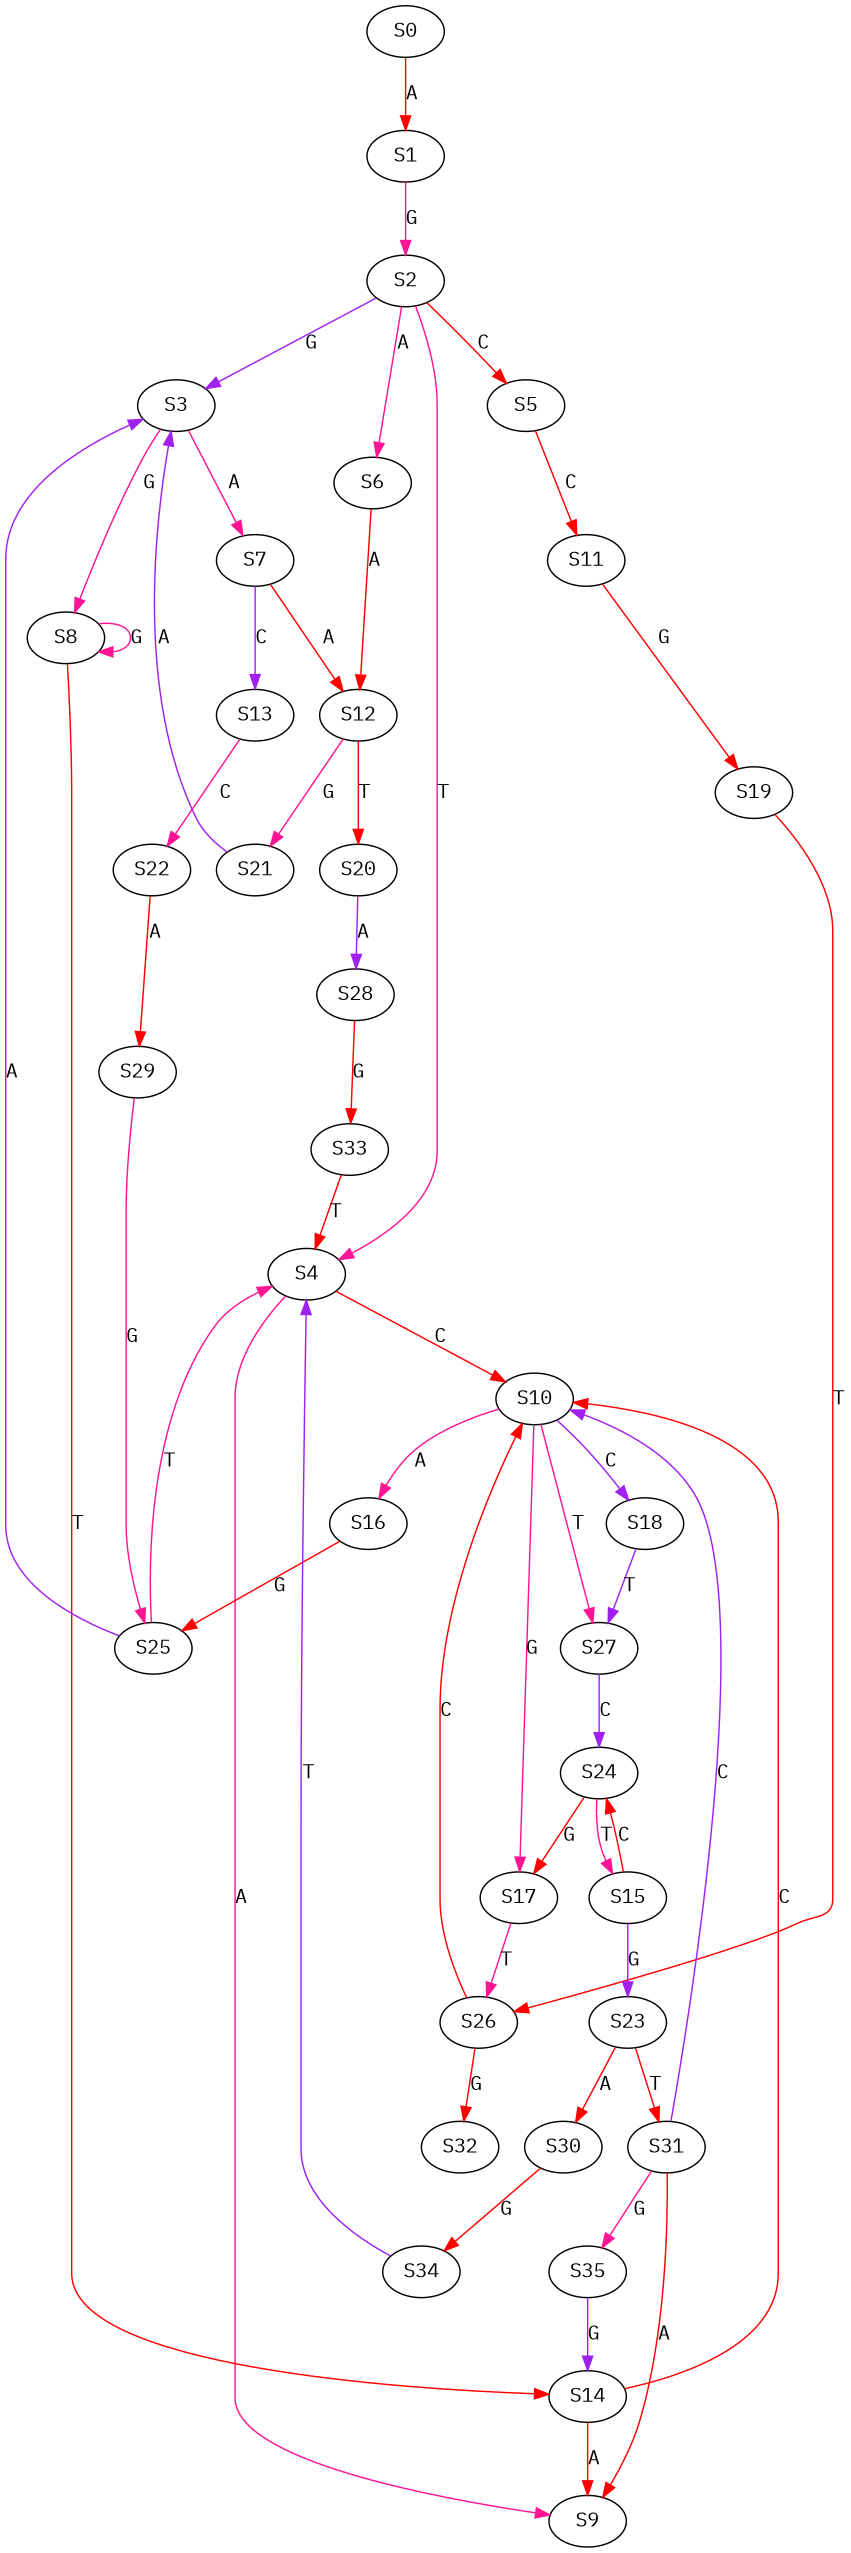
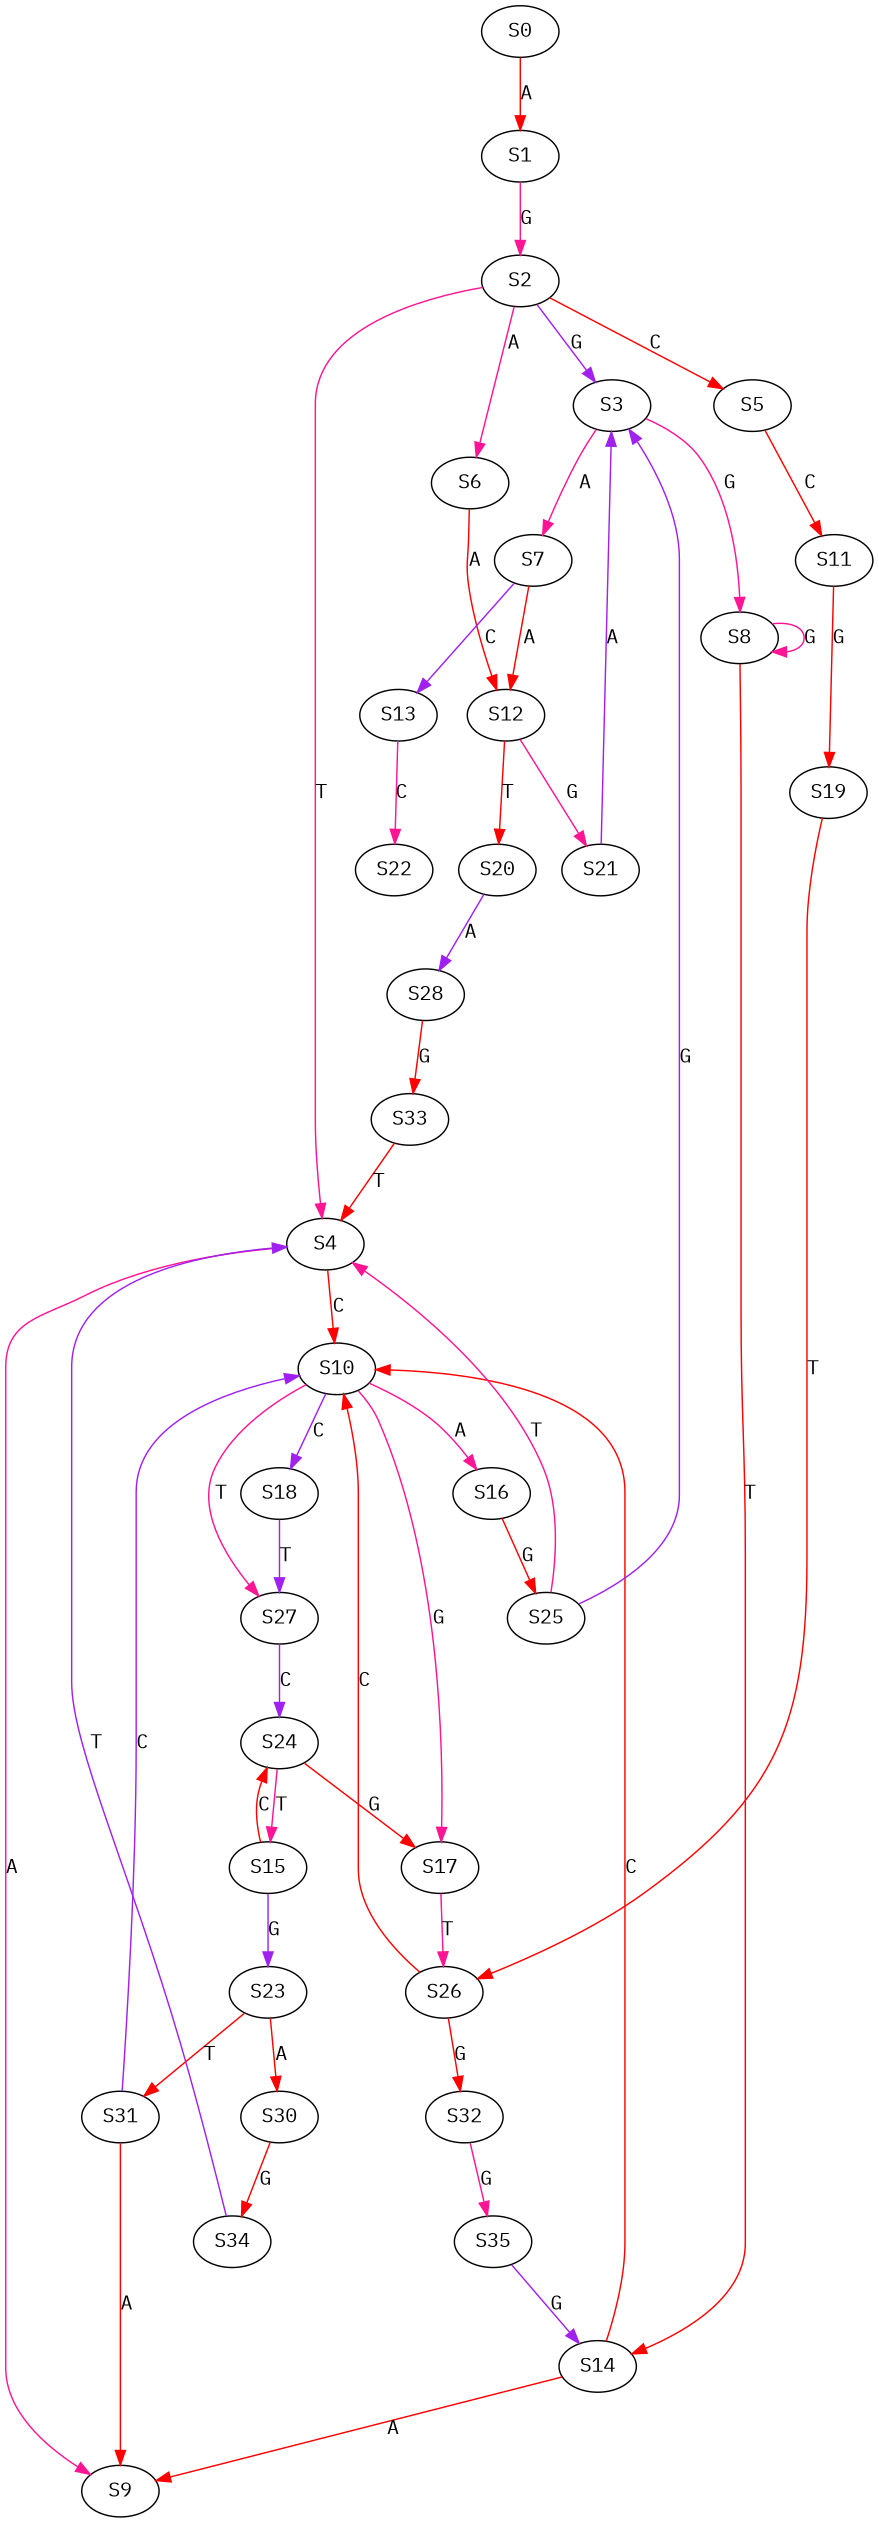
  strict digraph {
    fontname="IBM Plex Mono"
    node [fontname="IBM Plex Mono"]
    edge [color=red fontname="IBM Plex Mono"]
    S0
    S1
    S2
    S3
    S4
    S5
    S6
    S7
    S8
    S9
    S10
    S11
    S12
    S13
    S14
    S16
    S17
    S18
    S27
    S19
    S20
    S21
    S22
    S15
    S23
    S24
    S25
    S26
    S28
-   S29
    S30
    S31
    S32
    S33
    S34
    S35
    S0 -> S1 [label=A]
    S1 -> S2 [color=deeppink label=G]
    S2 -> S3 [color=purple label=G]
    S2 -> S4 [color=deeppink label=T]
    S2 -> S5 [label=C]
    S2 -> S6 [color=deeppink label=A]
    S3 -> S7 [color=deeppink label=A]
    S3 -> S8 [color=deeppink label=G]
    S4 -> S9 [color=deeppink label=A]
    S4 -> S10 [label=C]
    S5 -> S11 [label=C]
    S6 -> S12 [label=A]
    S7 -> S12 [label=A]
    S7 -> S13 [color=purple label=C]
    S8 -> S8 [color=deeppink label=G]
    S8 -> S14 [label=T]
    S10 -> S16 [color=deeppink label=A]
    S10 -> S17 [color=deeppink label=G]
    S10 -> S18 [color=purple label=C]
    S10 -> S27 [color=deeppink label=T]
    S11 -> S19 [label=G]
    S12 -> S20 [label=T]
    S12 -> S21 [color=deeppink label=G]
    S13 -> S22 [color=deeppink label=C]
    S14 -> S9 [label=A]
    S14 -> S10 [label=C]
    S16 -> S25 [label=G]
    S17 -> S26 [color=deeppink label=T]
    S18 -> S27 [color=purple label=T]
    S27 -> S24 [color=purple label=C]
    S19 -> S26 [label=T]
    S20 -> S28 [color=purple label=A]
    S21 -> S3 [color=purple label=A]
-   S22 -> S29 [label=A]
    S15 -> S23 [color=purple label=G]
    S15 -> S24 [label=C]
    S23 -> S30 [label=A]
    S23 -> S31 [label=T]
    S24 -> S17 [label=G]
    S24 -> S15 [color=deeppink label=T]
-   S25 -> S3 [color=purple label=A]
+   S25 -> S3 [color=purple label=G]
    S25 -> S4 [color=deeppink label=T]
    S26 -> S10 [label=C]
    S26 -> S32 [label=G]
    S28 -> S33 [label=G]
-   S29 -> S25 [color=deeppink label=G]
    S30 -> S34 [label=G]
    S31 -> S9 [label=A]
    S31 -> S10 [color=purple label=C]
-   S31 -> S35 [color=deeppink label=G]
+   S32 -> S35 [color=deeppink label=G]
    S33 -> S4 [label=T]
    S34 -> S4 [color=purple label=T]
    S35 -> S14 [color=purple label=G]
  }
